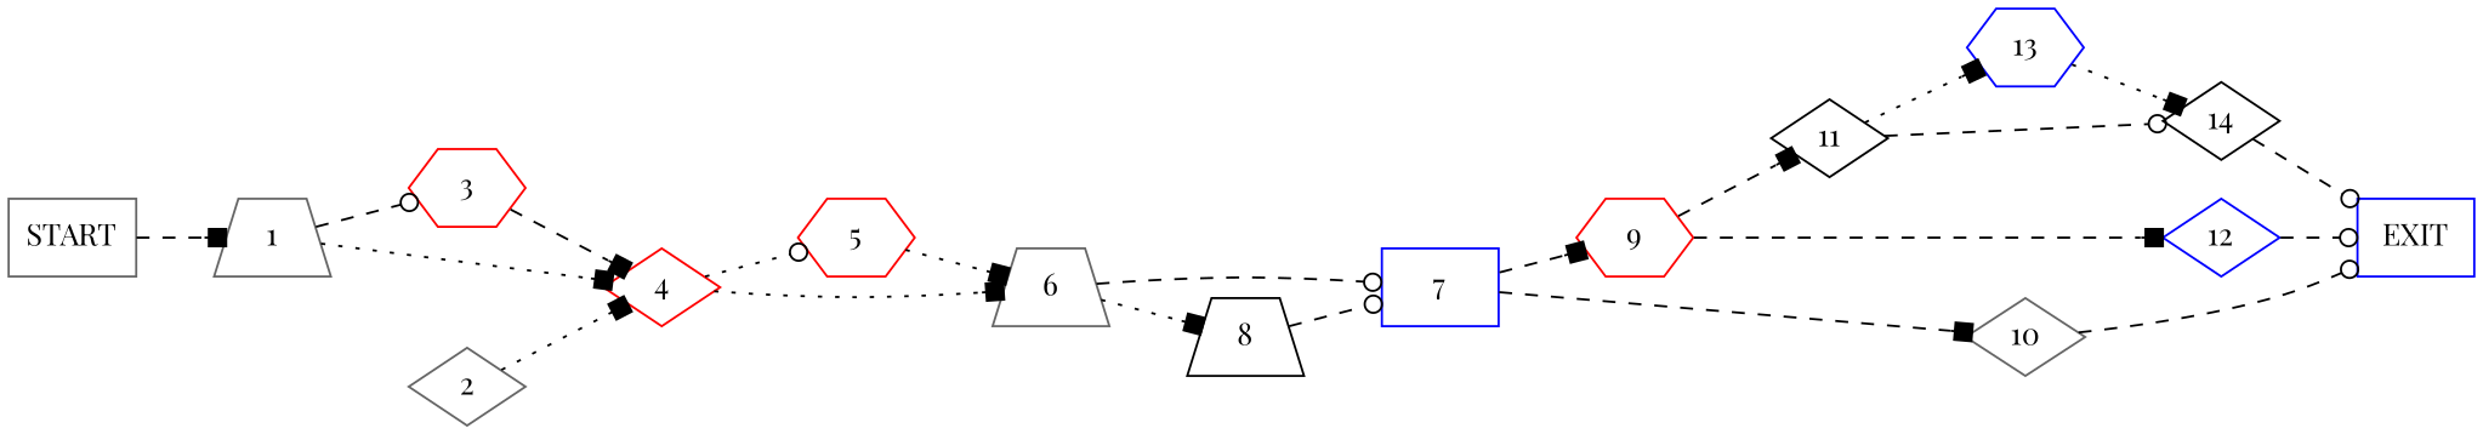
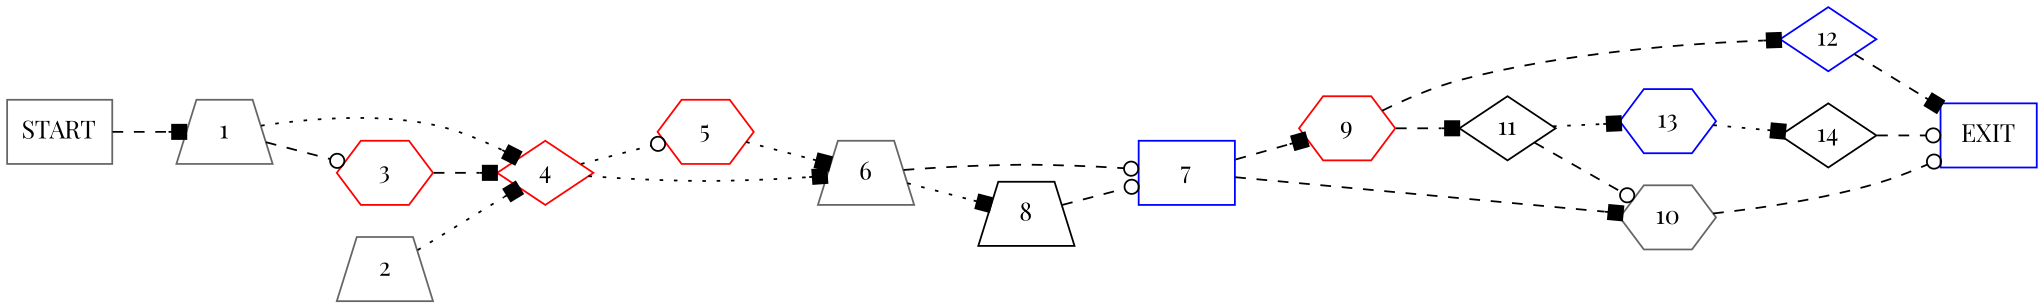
  digraph {
    fontname="Playfair Display"
    rankdir=LR
    node [color=gray40 fontname="Playfair Display" shape=diamond]
    edge [arrowhead=box fontname="Playfair Display" style=dashed]
    n1 [label=START shape=box]
    1 [shape=trapezium]
    3 [color=red shape=hexagon]
    4 [color=red]
    n5 [color=blue label=EXIT shape=box]
-   2
+   2 [shape=trapezium]
    5 [color=red shape=hexagon]
    6 [shape=trapezium]
    7 [color=blue shape=box]
    8 [color=black shape=trapezium]
    9 [color=red shape=hexagon]
-   10
+   10 [shape=hexagon]
    11 [color=black]
    12 [color=blue]
    13 [color=blue shape=hexagon]
    14 [color=black]
    n1 -> 1
    1 -> 3 [arrowhead=odot]
    1 -> 4 [style=dotted]
    3 -> 4
    4 -> 5 [arrowhead=odot style=dotted]
    4 -> 6 [style=dotted]
    2 -> 4 [style=dotted]
    5 -> 6 [style=dotted]
    6 -> 7 [arrowhead=odot]
    6 -> 8 [style=dotted]
    7 -> 9
    7 -> 10
    8 -> 7 [arrowhead=odot]
    9 -> 11
    9 -> 12
    10 -> n5 [arrowhead=odot]
    11 -> 13 [style=dotted]
-   11 -> 14 [arrowhead=odot]
-   12 -> n5 [arrowhead=odot]
+   11 -> 10 [arrowhead=odot]
+   12 -> n5
    13 -> 14 [style=dotted]
    14 -> n5 [arrowhead=odot]
  }
